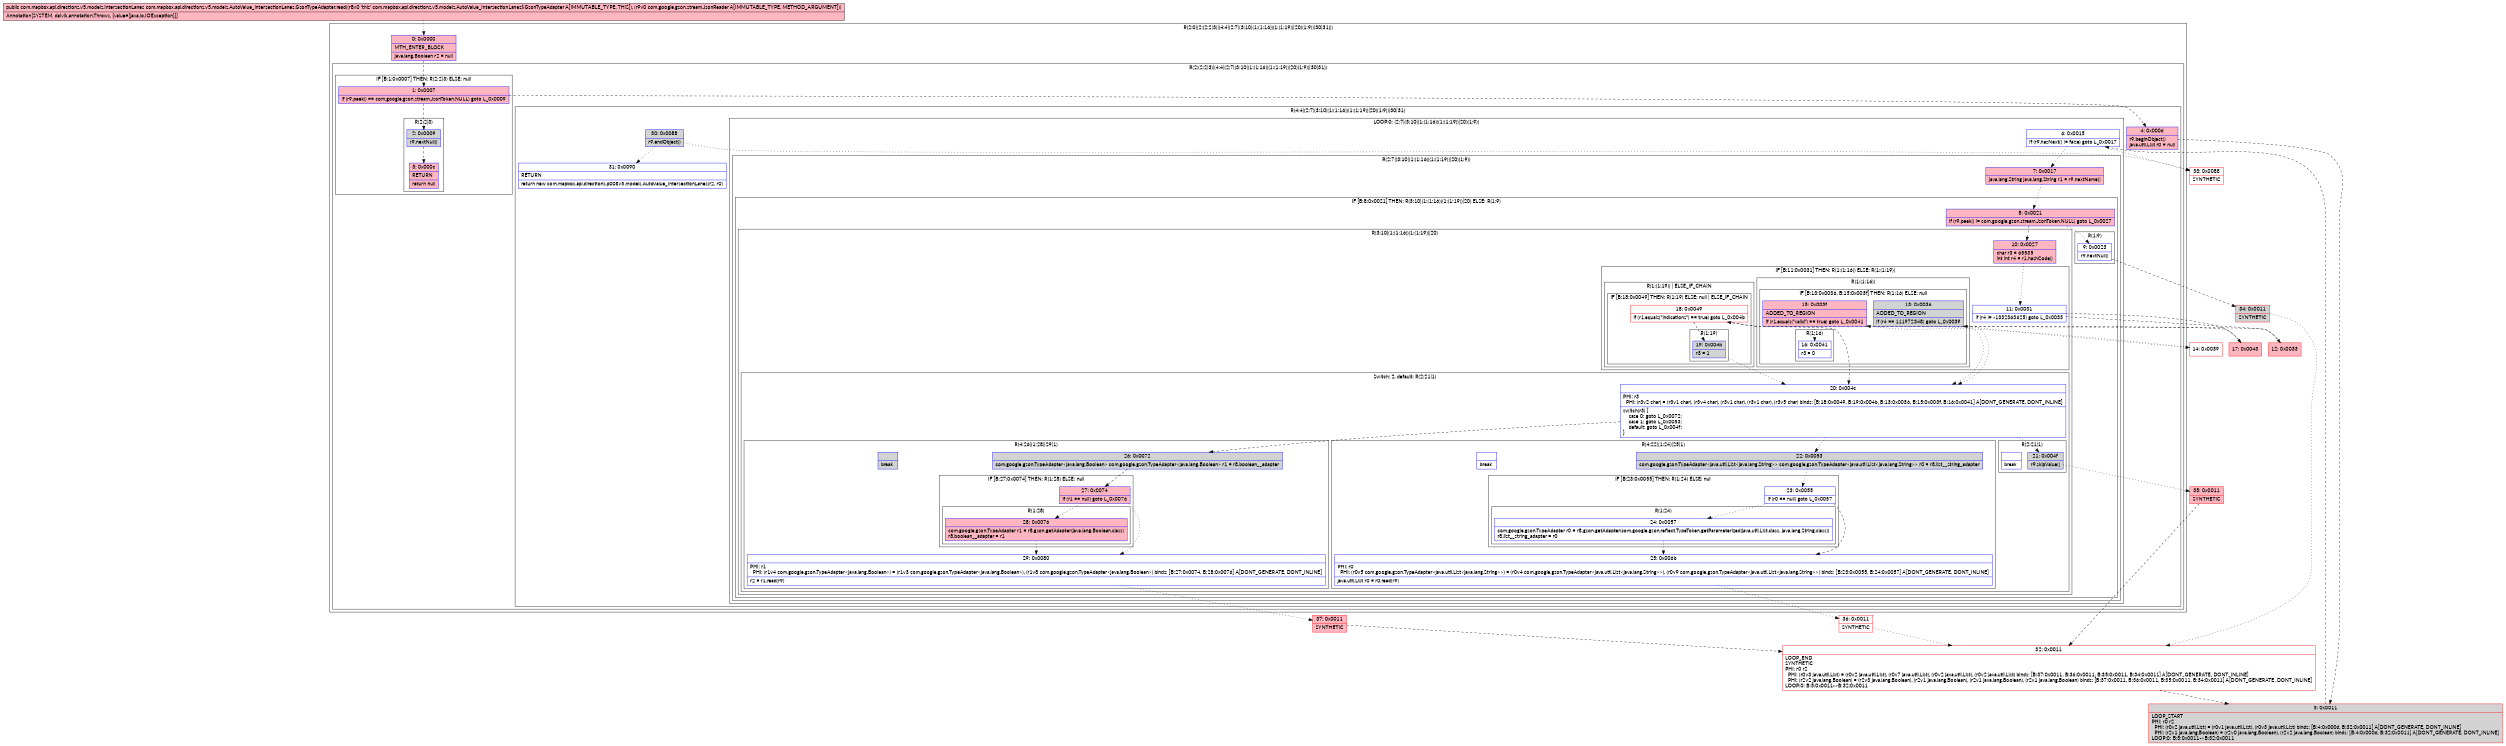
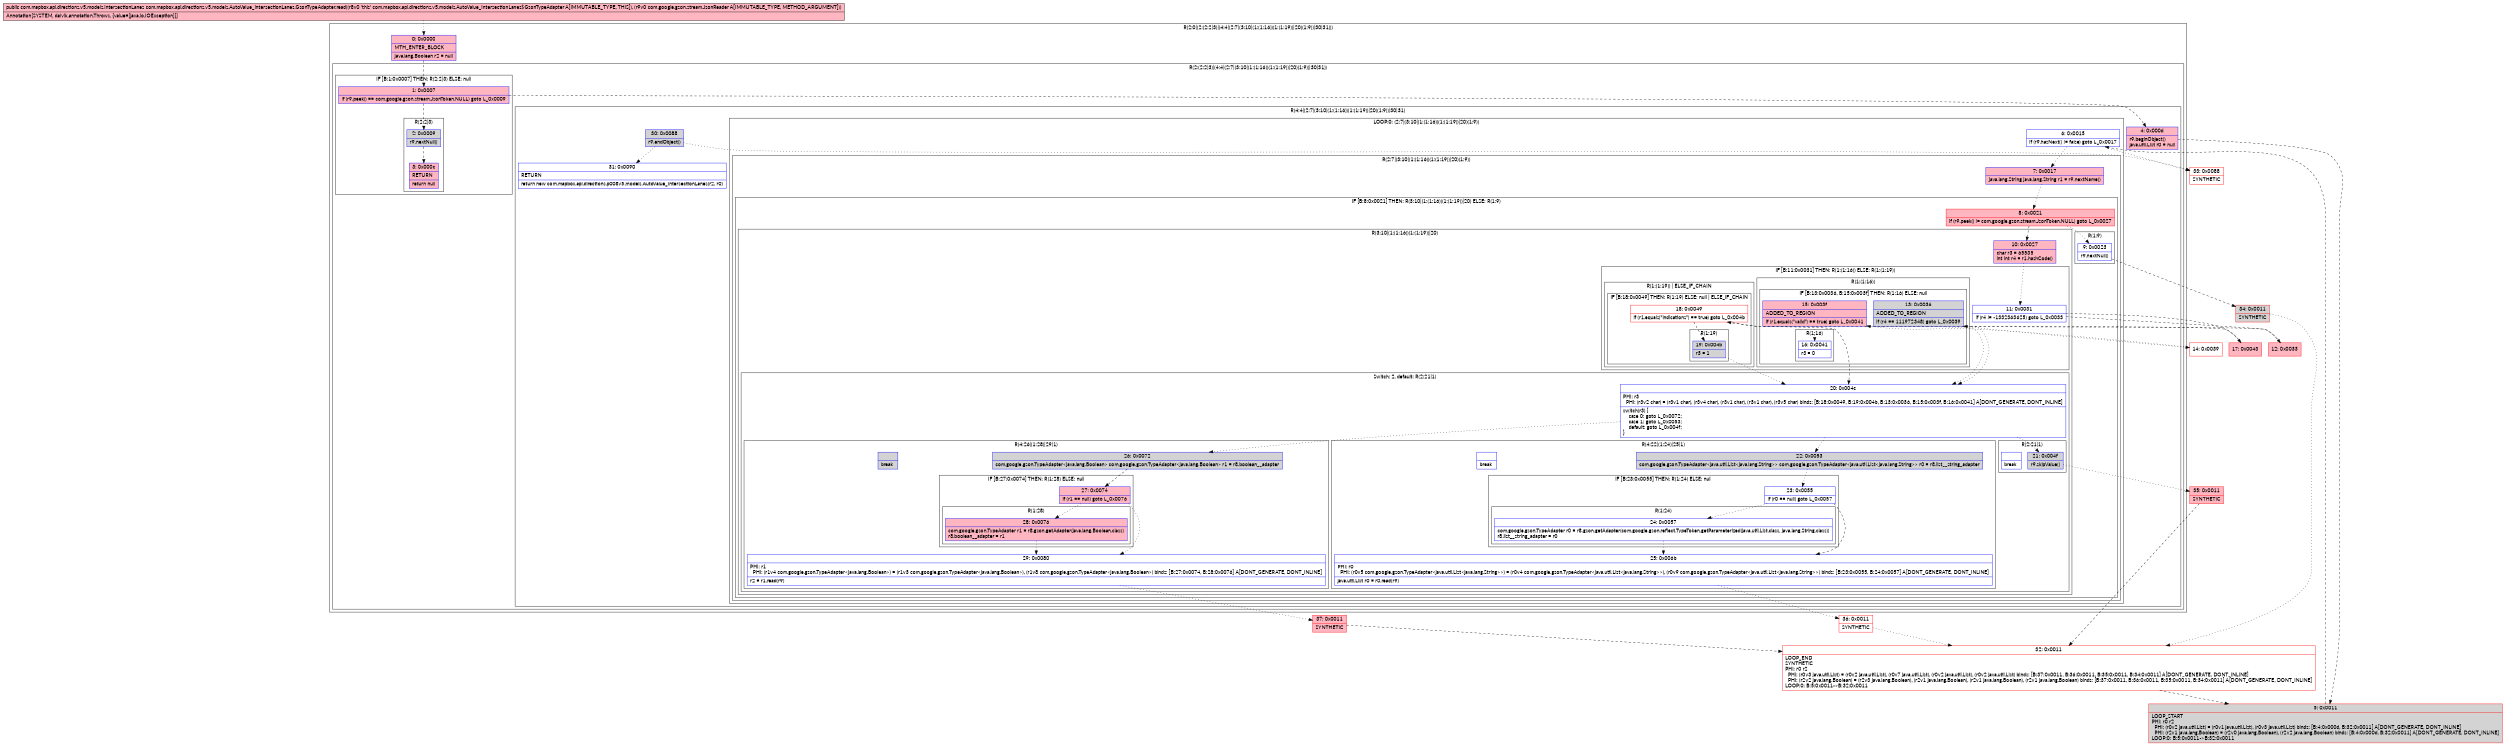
  digraph {
    fontname=Lato
    node [color=blue fillcolor=white fontname=Lato shape=record style=filled]
    edge [fontname=Lato style=dotted]
    n1 [fillcolor=lightgrey label="{2\:\ 0x0009|r9.nextNull()\l}"]
    n2 [fillcolor=lightpink label="{3\:\ 0x000c|RETURN\l|return null\l}"]
    n3 [fillcolor=lightpink label="{1\:\ 0x0007|if (r9.peek() == com.google.gson.stream.JsonToken.NULL) goto L_0x0009\l}"]
    n4 [label="{16\:\ 0x0041|r3 = 0\l}"]
    n5 [fillcolor=lightgrey label="{13\:\ 0x0036|ADDED_TO_REGION\l|if (r4 == 111972348) goto L_0x0039\l}"]
    n6 [fillcolor=lightpink label="{15\:\ 0x003f|ADDED_TO_REGION\l|if (r1.equals(\"valid\") == true) goto L_0x0041\l}"]
    n7 [fillcolor=lightgrey label="{19\:\ 0x004b|r3 = 1\l}"]
    n8 [color=red label="{18\:\ 0x0049|if (r1.equals(\"indications\") == true) goto L_0x004b\l}"]
    n9 [label="{11\:\ 0x0031|if (r4 != \-1332363625) goto L_0x0033\l}"]
    n10 [fillcolor=lightpink label="{28\:\ 0x0076|com.google.gson.TypeAdapter r1 = r8.gson.getAdapter(java.lang.Boolean.class)\lr8.boolean__adapter = r1\l}"]
    n11 [fillcolor=lightpink label="{27\:\ 0x0074|if (r1 == null) goto L_0x0076\l}"]
    n12 [fillcolor=lightgrey label="{26\:\ 0x0072|com.google.gson.TypeAdapter\<java.lang.Boolean\> com.google.gson.TypeAdapter\<java.lang.Boolean\> r1 = r8.boolean__adapter\l}"]
    n13 [label="{29\:\ 0x0080|PHI: r1 \l  PHI: (r1v4 com.google.gson.TypeAdapter\<java.lang.Boolean\>) = (r1v3 com.google.gson.TypeAdapter\<java.lang.Boolean\>), (r1v8 com.google.gson.TypeAdapter\<java.lang.Boolean\>) binds: [B:27:0x0074, B:28:0x0076] A[DONT_GENERATE, DONT_INLINE]\l|r2 = r1.read(r9)\l}"]
    n14 [fillcolor=lightgrey label="{|break\l}"]
    n15 [label="{24\:\ 0x0057|com.google.gson.TypeAdapter r0 = r8.gson.getAdapter(com.google.gson.reflect.TypeToken.getParameterized(java.util.List.class, java.lang.String.class))\lr8.list__string_adapter = r0\l}"]
    n16 [label="{23\:\ 0x0055|if (r0 == null) goto L_0x0057\l}"]
    n17 [fillcolor=lightgrey label="{22\:\ 0x0053|com.google.gson.TypeAdapter\<java.util.List\<java.lang.String\>\> com.google.gson.TypeAdapter\<java.util.List\<java.lang.String\>\> r0 = r8.list__string_adapter\l}"]
    n18 [label="{25\:\ 0x006b|PHI: r0 \l  PHI: (r0v5 com.google.gson.TypeAdapter\<java.util.List\<java.lang.String\>\>) = (r0v4 com.google.gson.TypeAdapter\<java.util.List\<java.lang.String\>\>), (r0v9 com.google.gson.TypeAdapter\<java.util.List\<java.lang.String\>\>) binds: [B:23:0x0055, B:24:0x0057] A[DONT_GENERATE, DONT_INLINE]\l|java.util.List r0 = r0.read(r9)\l}"]
    n19 [label="{|break\l}"]
    n20 [fillcolor=lightgrey label="{21\:\ 0x004f|r9.skipValue()\l}"]
    n21 [label="{|break\l}"]
    n22 [label="{20\:\ 0x004c|PHI: r3 \l  PHI: (r3v2 char) = (r3v1 char), (r3v4 char), (r3v1 char), (r3v1 char), (r3v5 char) binds: [B:18:0x0049, B:19:0x004b, B:13:0x0036, B:15:0x003f, B:16:0x0041] A[DONT_GENERATE, DONT_INLINE]\l|switch(r3) \{\l    case 0: goto L_0x0072;\l    case 1: goto L_0x0053;\l    default: goto L_0x004f;\l\}\l}"]
    n23 [fillcolor=lightpink label="{10\:\ 0x0027|char r3 = 65535\lint int r4 = r1.hashCode()\l}"]
    n24 [label="{9\:\ 0x0023|r9.nextNull()\l}"]
-   n25 [fillcolor=lightpink label="{8\:\ 0x0021|if (r9.peek() != com.google.gson.stream.JsonToken.NULL) goto L_0x0027\l}"]
+   n25 [color=red fillcolor=lightpink label="{8\:\ 0x0021|if (r9.peek() != com.google.gson.stream.JsonToken.NULL) goto L_0x0027\l}"]
    n26 [fillcolor=lightpink label="{7\:\ 0x0017|java.lang.String java.lang.String r1 = r9.nextName()\l}"]
    n27 [label="{6\:\ 0x0015|if (r9.hasNext() != false) goto L_0x0017\l}"]
    n28 [fillcolor=lightpink label="{4\:\ 0x000d|r9.beginObject()\ljava.util.List r0 = null\l}"]
    n29 [fillcolor=lightgrey label="{30\:\ 0x0088|r9.endObject()\l}"]
    n30 [label="{31\:\ 0x0090|RETURN\l|return new com.mapbox.api.directions.p008v5.models.AutoValue_IntersectionLanes(r2, r0)\l}"]
    n31 [fillcolor=lightpink label="{0\:\ 0x0000|MTH_ENTER_BLOCK\l|java.lang.Boolean r2 = null\l}"]
    n32 [color=red label="{14\:\ 0x0039}"]
    n33 [color=red fillcolor=lightpink label="{12\:\ 0x0033}"]
    n34 [color=red fillcolor=lightpink label="{17\:\ 0x0043}"]
    n35 [color=red fillcolor=lightpink label="{37\:\ 0x0011|SYNTHETIC\l}"]
    n36 [color=red label="{36\:\ 0x0011|SYNTHETIC\l}"]
    n37 [color=red fillcolor=lightpink label="{35\:\ 0x0011|SYNTHETIC\l}"]
    n38 [color=red fillcolor=lightgrey label="{34\:\ 0x0011|SYNTHETIC\l}"]
    n39 [color=red label="{33\:\ 0x0088|SYNTHETIC\l}"]
    n40 [color=red fillcolor=lightgrey label="{5\:\ 0x0011|LOOP_START\lPHI: r0 r2 \l  PHI: (r0v2 java.util.List) = (r0v1 java.util.List), (r0v3 java.util.List) binds: [B:4:0x000d, B:32:0x0011] A[DONT_GENERATE, DONT_INLINE]\l  PHI: (r2v1 java.lang.Boolean) = (r2v0 java.lang.Boolean), (r2v2 java.lang.Boolean) binds: [B:4:0x000d, B:32:0x0011] A[DONT_GENERATE, DONT_INLINE]\lLOOP:0: B:5:0x0011\-\>B:32:0x0011\l}"]
    n41 [color=red label="{32\:\ 0x0011|LOOP_END\lSYNTHETIC\lPHI: r0 r2 \l  PHI: (r0v3 java.util.List) = (r0v2 java.util.List), (r0v7 java.util.List), (r0v2 java.util.List), (r0v2 java.util.List) binds: [B:37:0x0011, B:36:0x0011, B:35:0x0011, B:34:0x0011] A[DONT_GENERATE, DONT_INLINE]\l  PHI: (r2v2 java.lang.Boolean) = (r2v3 java.lang.Boolean), (r2v1 java.lang.Boolean), (r2v1 java.lang.Boolean), (r2v1 java.lang.Boolean) binds: [B:37:0x0011, B:36:0x0011, B:35:0x0011, B:34:0x0011] A[DONT_GENERATE, DONT_INLINE]\lLOOP:0: B:5:0x0011\-\>B:32:0x0011\l}"]
    n42 [fillcolor=lightpink label="{public com.mapbox.api.directions.v5.models.IntersectionLanes com.mapbox.api.directions.v5.models.AutoValue_IntersectionLanes.GsonTypeAdapter.read((r8v0 'this' com.mapbox.api.directions.v5.models.AutoValue_IntersectionLanes$GsonTypeAdapter A[IMMUTABLE_TYPE, THIS]), (r9v0 com.google.gson.stream.JsonReader A[IMMUTABLE_TYPE, METHOD_ARGUMENT]))  | Annotation[SYSTEM, dalvik.annotation.Throws, \{value=[java.io.IOException]\}]\l}" color=""]
    subgraph cluster_1 {
      label="R(2:0|(2:(2:2|3)|(4:4|(2:7|(3:10|(1:(1:16))(1:(1:19))|20)(1:9))|30|31)))"
      n31
      subgraph cluster_2 {
        label="R(2:(2:2|3)|(4:4|(2:7|(3:10|(1:(1:16))(1:(1:19))|20)(1:9))|30|31))"
        subgraph cluster_3 {
          label="IF [B:1:0x0007] THEN: R(2:2|3) ELSE: null"
          n3
          subgraph cluster_4 {
            label="R(2:2|3)"
            n1
            n2
          }
        }
        subgraph cluster_5 {
          label="R(4:4|(2:7|(3:10|(1:(1:16))(1:(1:19))|20)(1:9))|30|31)"
          n28
          n29
          n30
          subgraph cluster_6 {
            label="LOOP:0: (2:7|(3:10|(1:(1:16))(1:(1:19))|20)(1:9))"
            n27
            subgraph cluster_7 {
              label="R(2:7|(3:10|(1:(1:16))(1:(1:19))|20)(1:9))"
              n26
              subgraph cluster_8 {
                label="IF [B:8:0x0021] THEN: R(3:10|(1:(1:16))(1:(1:19))|20) ELSE: R(1:9)"
                n25
                subgraph cluster_9 {
                  label="R(3:10|(1:(1:16))(1:(1:19))|20)"
                  n23
                  subgraph cluster_10 {
                    label="IF [B:11:0x0031] THEN: R(1:(1:16)) ELSE: R(1:(1:19))"
                    n9
                    subgraph cluster_11 {
                      label="R(1:(1:16))"
                      subgraph cluster_12 {
                        label="IF [B:13:0x0036, B:15:0x003f] THEN: R(1:16) ELSE: null"
                        n5
                        n6
                        subgraph cluster_13 {
                          label="R(1:16)"
                          n4
                        }
                      }
                    }
                    subgraph cluster_14 {
                      label="R(1:(1:19)) | ELSE_IF_CHAIN\l"
                      subgraph cluster_15 {
                        label="IF [B:18:0x0049] THEN: R(1:19) ELSE: null | ELSE_IF_CHAIN\l"
                        n8
                        subgraph cluster_16 {
                          label="R(1:19)"
                          n7
                        }
                      }
                    }
                  }
                  subgraph cluster_17 {
                    label="Switch: 2, default: R(2:21|1)"
                    n22
                    subgraph cluster_18 {
                      label="R(4:26|(1:28)|29|1)"
                      n12
                      n13
                      n14
                      subgraph cluster_19 {
                        label="IF [B:27:0x0074] THEN: R(1:28) ELSE: null"
                        n11
                        subgraph cluster_20 {
                          label="R(1:28)"
                          n10
                        }
                      }
                    }
                    subgraph cluster_21 {
                      label="R(4:22|(1:24)|25|1)"
                      n17
                      n18
                      n19
                      subgraph cluster_22 {
                        label="IF [B:23:0x0055] THEN: R(1:24) ELSE: null"
                        n16
                        subgraph cluster_23 {
                          label="R(1:24)"
                          n15
                        }
                      }
                    }
                    subgraph cluster_24 {
                      label="R(2:21|1)"
                      n20
                      n21
                    }
                  }
                }
                subgraph cluster_25 {
                  label="R(1:9)"
                  n24
                }
              }
            }
          }
        }
      }
    }
    n1 -> n2 [style=dashed]
    n3 -> n1 [style=dashed]
    n3 -> n28 [style=dashed]
    n5 -> n22
    n5 -> n32
    n6 -> n4
    n6 -> n22
    n7 -> n22
    n8 -> n7 [style=dashed]
    n8 -> n22 [style=dashed]
    n9 -> n33 [style=dashed]
    n9 -> n34 [style=dashed]
    n10 -> n13
    n11 -> n10
    n11 -> n13
    n12 -> n11 [style=dashed]
    n13 -> n35
    n15 -> n18
    n16 -> n15
    n16 -> n18 [style=dashed]
    n17 -> n16
    n18 -> n36
    n20 -> n37
-   n22 -> n12 [style=dashed]
+   n22 -> n12
    n22 -> n17
    n22 -> n20
    n23 -> n9
    n24 -> n38 [style=dashed]
    n25 -> n23 [style=dashed]
    n25 -> n24
    n26 -> n25
    n27 -> n26
    n27 -> n39
    n28 -> n40 [style=dashed]
    n29 -> n30
    n29 -> n39
    n31 -> n3 [style=dashed]
    n32 -> n6
    n33 -> n5 [style=dashed]
    n34 -> n8 [style=dashed]
    n35 -> n41 [style=dashed]
    n36 -> n41
    n37 -> n41 [style=dashed]
    n38 -> n41
    n40 -> n27 [style=dashed]
    n41 -> n40 [style=dashed]
    n42 -> n31
  }
